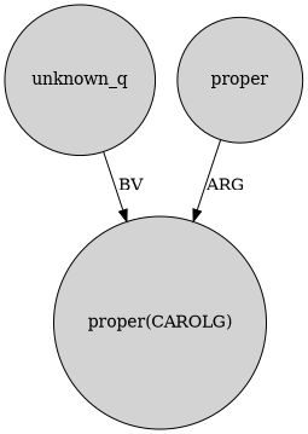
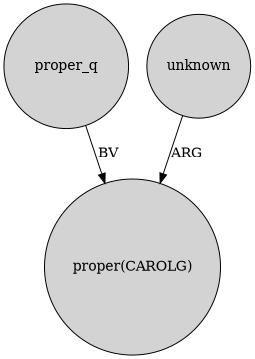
  digraph {
    node [shape=circle style=filled]
    n1 [label="proper(CAROLG)"]
-   proper_q [label=unknown_q]
-   unknown [label=proper]
+   proper_q
+   unknown
    proper_q -> n1 [label=BV]
    unknown -> n1 [label=ARG]
  }
